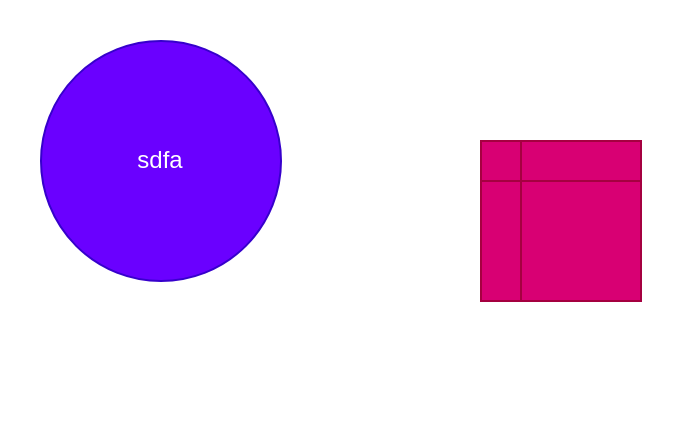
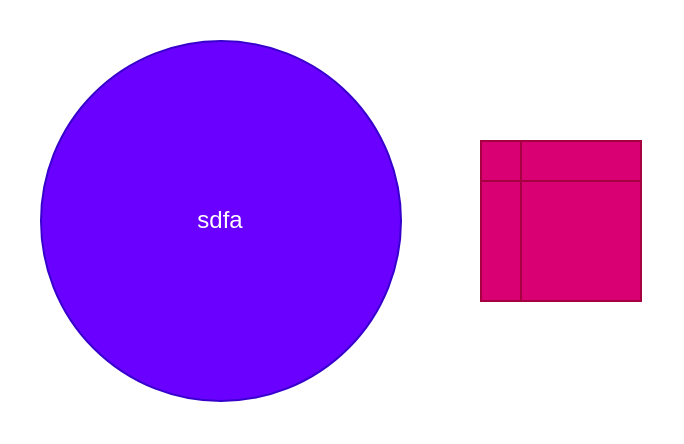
  <mxCell id="0" />
  <mxCell id="1" parent="0" />
- <mxCell id="2" value="sdfa" style="ellipse;whiteSpace=wrap;html=1;aspect=fixed;fillColor=#6a00ff;fontColor=#ffffff;strokeColor=#3700CC;" parent="1" vertex="1"><mxGeometry x="20" y="20" width="120" height="120" as="geometry" /></mxCell>
+ <mxCell id="2" value="sdfa" style="ellipse;whiteSpace=wrap;html=1;aspect=fixed;fillColor=#6a00ff;fontColor=#ffffff;strokeColor=#3700CC;" parent="1" vertex="1"><mxGeometry x="20" y="20" width="180" height="180" as="geometry" /></mxCell>
  <mxCell id="3" value="" style="shape=internalStorage;whiteSpace=wrap;html=1;backgroundOutline=1;fillColor=#d80073;fontColor=#ffffff;strokeColor=#A50040;" parent="1" vertex="1"><mxGeometry x="240" y="70" width="80" height="80" as="geometry" /></mxCell>
